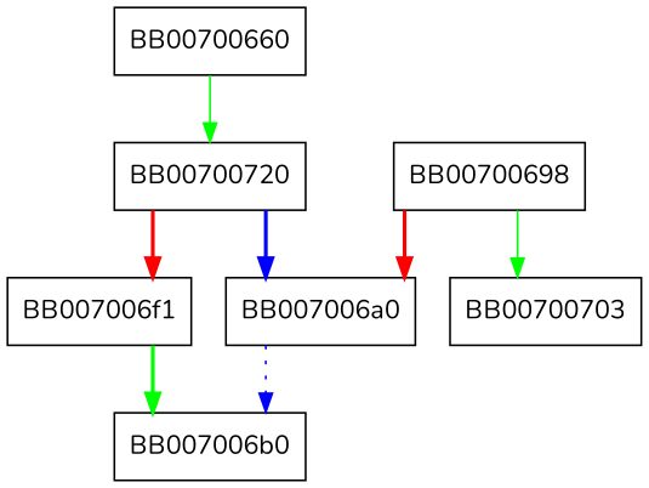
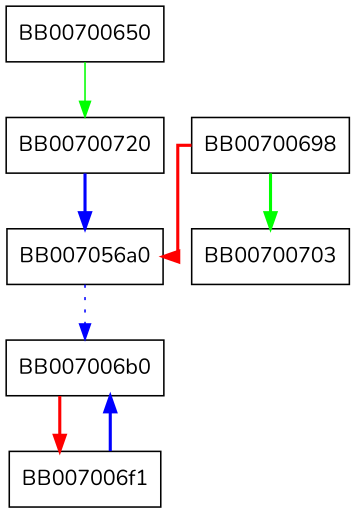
  digraph {
    fontname=Nunito
    splines=ortho
    node [fontname=Nunito shape=box]
    edge [color=green fontname=Nunito style=bold]
-   BB00700660
+   BB00700660 [label=BB00700650]
    BB00700720
-   BB007006a0
+   BB007006a0 [label=BB007056a0]
    BB00700698
    BB00700703
    BB007006b0
    BB007006f1
    BB00700660 -> BB00700720 [style=solid]
    BB00700720 -> BB007006a0 [color=blue]
    BB007006a0 -> BB007006b0 [color=blue style=dotted]
    BB00700698 -> BB007006a0 [color=red]
-   BB00700698 -> BB00700703 [style=solid]
-   BB00700720 -> BB007006f1 [color=red]
-   BB007006f1 -> BB007006b0
+   BB00700698 -> BB00700703
+   BB007006b0 -> BB007006f1 [color=red]
+   BB007006f1 -> BB007006b0 [color=blue]
  }
